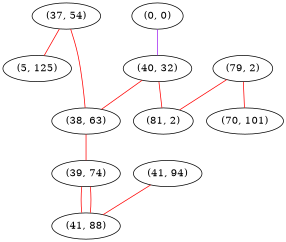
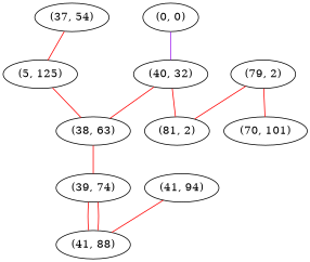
  graph {
    edge [color=red weight=1]
    "(0, 0)"
    "(40, 32)"
    "(38, 63)"
    n4 [label="(81, 2)"]
    n5 [label="(37, 54)"]
    "(5, 125)"
    "(39, 74)"
    "(79, 2)"
    "(70, 101)"
    "(41, 88)"
    "(41, 94)"
    "(0, 0)" -- "(40, 32)" [color=purple weight=4]
    "(40, 32)" -- "(38, 63)"
    "(40, 32)" -- n4
    "(38, 63)" -- "(39, 74)"
-   n5 -- "(38, 63)"
+   "(5, 125)" -- "(38, 63)"
    n5 -- "(5, 125)"
    "(39, 74)" -- "(41, 88)"
    "(39, 74)" -- "(41, 88)"
    "(79, 2)" -- n4
    "(79, 2)" -- "(70, 101)"
    "(41, 94)" -- "(41, 88)"
  }
